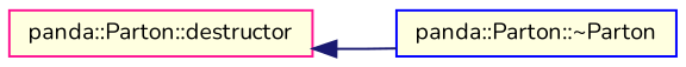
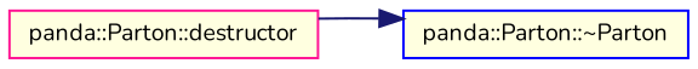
  digraph {
    rankdir=LR
    fontname=Nunito
    node [fillcolor=lightyellow fontname=Nunito fontsize=10 shape=record style=filled]
    n1 [color=deeppink fontcolor=black height=0.2 label="panda::Parton::destructor" width=0.4]
    n2 [color=blue height=0.2 label="panda::Parton::~Parton" width=0.4]
-   n1 -> n2 [color=midnightblue dir=back fontname=Nunito fontsize=10 labelfontname=Helvetica labelfontsize=10 style=solid]
+   n2 -> n1 [color=midnightblue dir=back fontname=Nunito fontsize=10 labelfontname=Helvetica labelfontsize=10 style=solid]
  }
